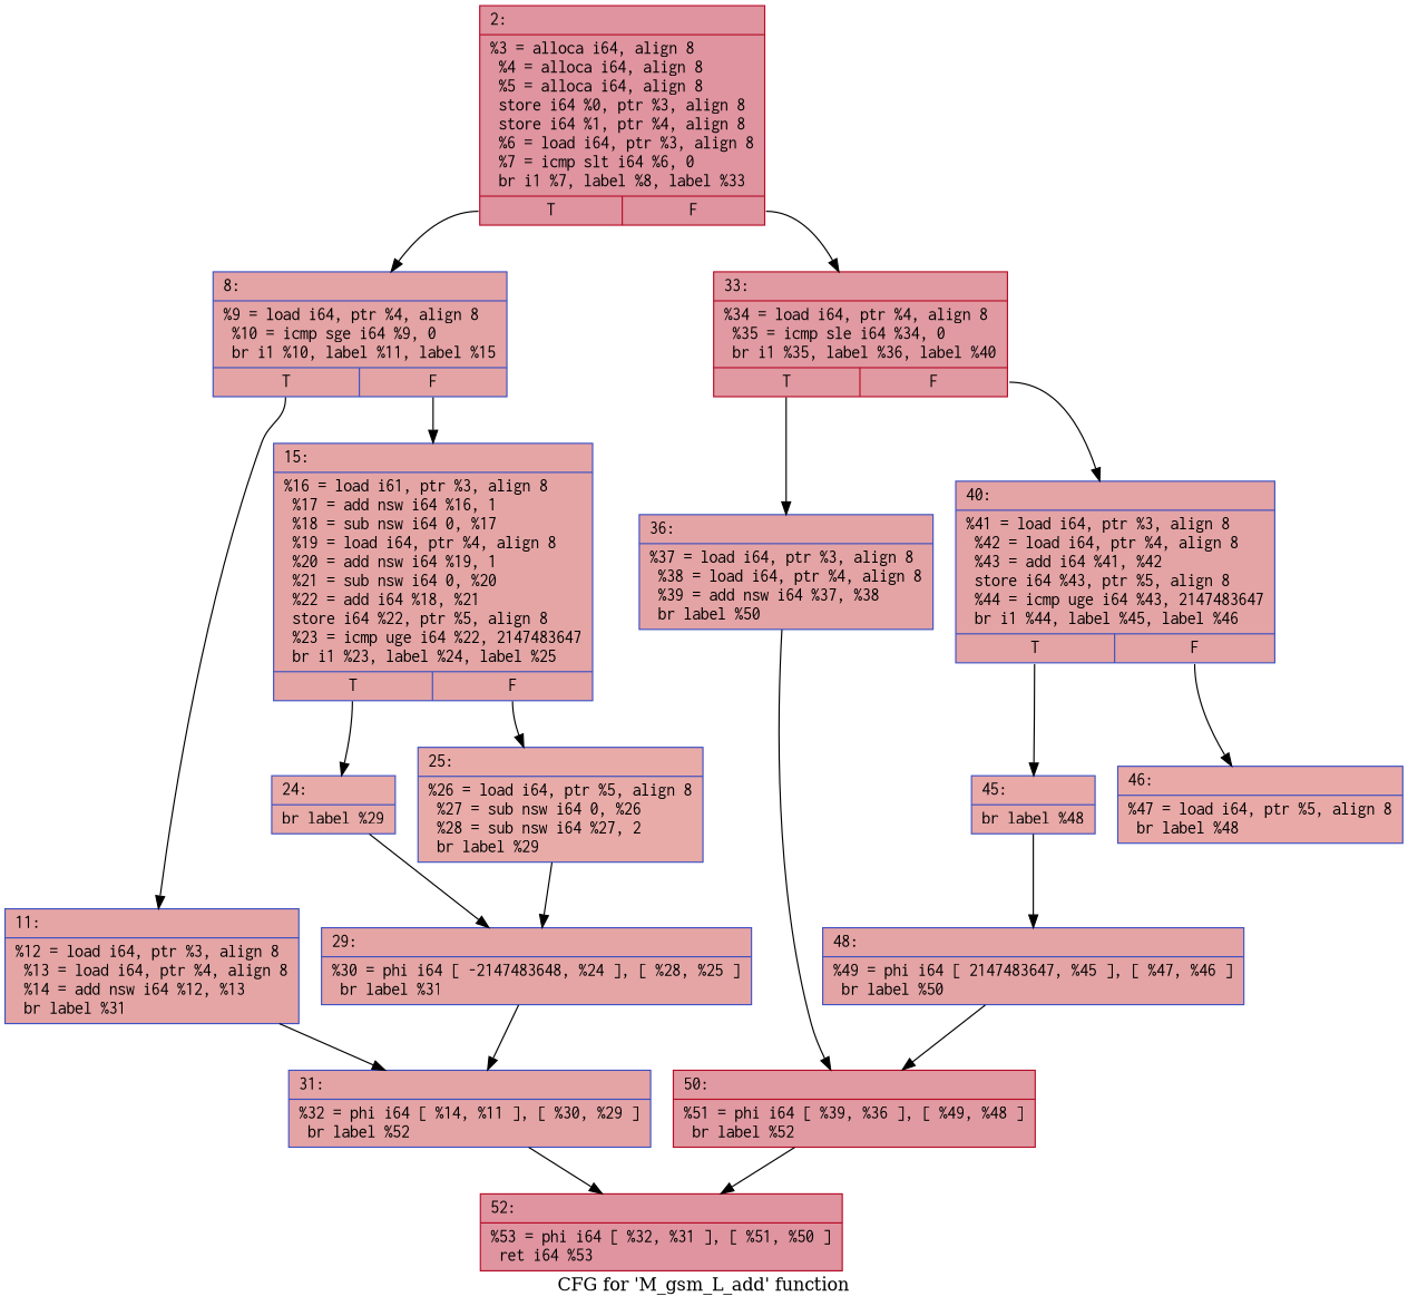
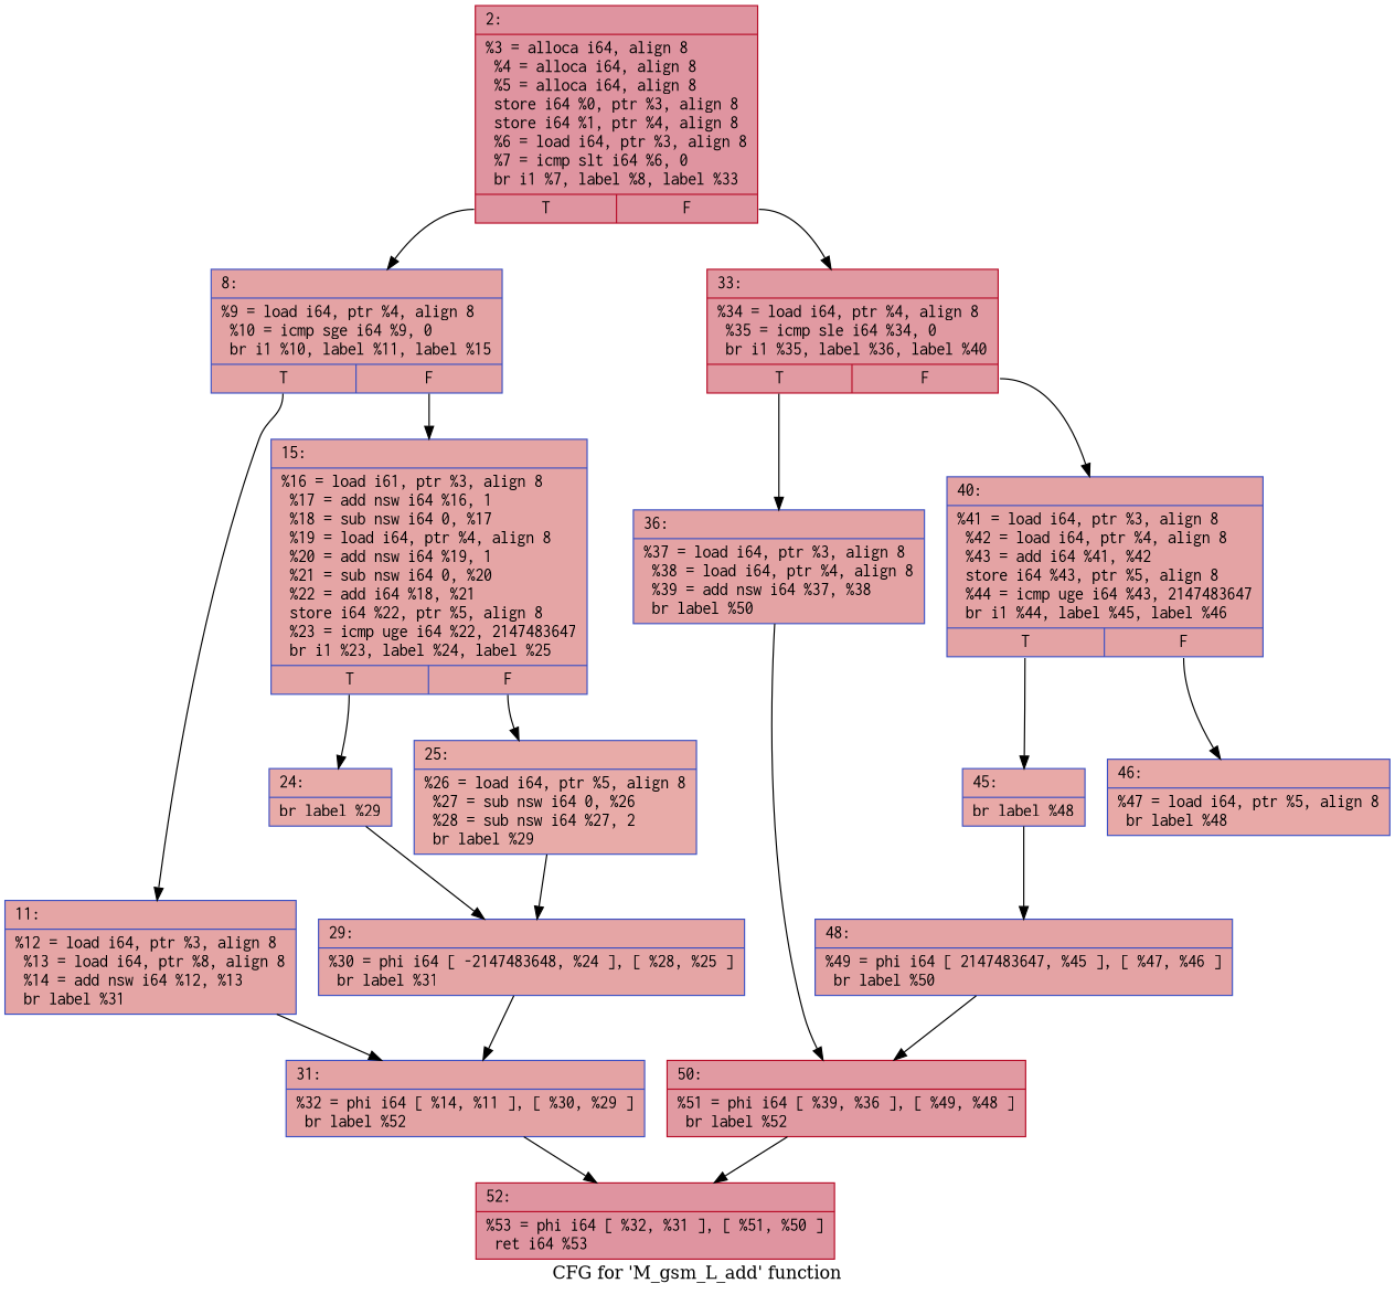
  digraph {
    label="CFG for 'M_gsm_L_add' function"
    node [color="#3d50c3ff" fillcolor="#c32e3170" fontname=Courier shape=record style=filled]
    n1 [color="#b70d28ff" fillcolor="#b70d2870" label="{2:\l|  %3 = alloca i64, align 8\l  %4 = alloca i64, align 8\l  %5 = alloca i64, align 8\l  store i64 %0, ptr %3, align 8\l  store i64 %1, ptr %4, align 8\l  %6 = load i64, ptr %3, align 8\l  %7 = icmp slt i64 %6, 0\l  br i1 %7, label %8, label %33\l|{<s0>T|<s1>F}}"]
    n2 [label="{8:\l|  %9 = load i64, ptr %4, align 8\l  %10 = icmp sge i64 %9, 0\l  br i1 %10, label %11, label %15\l|{<s0>T|<s1>F}}"]
    n3 [color="#b70d28ff" fillcolor="#bb1b2c70" label="{33:\l|  %34 = load i64, ptr %4, align 8\l  %35 = icmp sle i64 %34, 0\l  br i1 %35, label %36, label %40\l|{<s0>T|<s1>F}}"]
-   n4 [fillcolor="#c5333470" label="{11:\l|  %12 = load i64, ptr %3, align 8\l  %13 = load i64, ptr %4, align 8\l  %14 = add nsw i64 %12, %13\l  br label %31\l}"]
+   n4 [fillcolor="#c5333470" label="{11:\l|  %12 = load i64, ptr %3, align 8\l  %13 = load i64, ptr %8, align 8\l  %14 = add nsw i64 %12, %13\l  br label %31\l}"]
    n5 [fillcolor="#c5333470" label="{15:\l|  %16 = load i61, ptr %3, align 8\l  %17 = add nsw i64 %16, 1\l  %18 = sub nsw i64 0, %17\l  %19 = load i64, ptr %4, align 8\l  %20 = add nsw i64 %19, 1\l  %21 = sub nsw i64 0, %20\l  %22 = add i64 %18, %21\l  store i64 %22, ptr %5, align 8\l  %23 = icmp uge i64 %22, 2147483647\l  br i1 %23, label %24, label %25\l|{<s0>T|<s1>F}}"]
    n6 [label="{36:\l|  %37 = load i64, ptr %3, align 8\l  %38 = load i64, ptr %4, align 8\l  %39 = add nsw i64 %37, %38\l  br label %50\l}"]
    n7 [label="{40:\l|  %41 = load i64, ptr %3, align 8\l  %42 = load i64, ptr %4, align 8\l  %43 = add i64 %41, %42\l  store i64 %43, ptr %5, align 8\l  %44 = icmp uge i64 %43, 2147483647\l  br i1 %44, label %45, label %46\l|{<s0>T|<s1>F}}"]
    n8 [label="{31:\l|  %32 = phi i64 [ %14, %11 ], [ %30, %29 ]\l  br label %52\l}"]
    n9 [fillcolor="#cc403a70" label="{24:\l|  br label %29\l}"]
    n10 [fillcolor="#cc403a70" label="{25:\l|  %26 = load i64, ptr %5, align 8\l  %27 = sub nsw i64 0, %26\l  %28 = sub nsw i64 %27, 2\l  br label %29\l}"]
    n11 [color="#b70d28ff" fillcolor="#bb1b2c70" label="{50:\l|  %51 = phi i64 [ %39, %36 ], [ %49, %48 ]\l  br label %52\l}"]
    n12 [fillcolor="#ca3b3770" label="{45:\l|  br label %48\l}"]
    n13 [fillcolor="#ca3b3770" label="{46:\l|  %47 = load i64, ptr %5, align 8\l  br label %48\l}"]
    n14 [color="#b70d28ff" fillcolor="#b70d2870" label="{52:\l|  %53 = phi i64 [ %32, %31 ], [ %51, %50 ]\l  ret i64 %53\l}"]
    n15 [fillcolor="#c5333470" label="{29:\l|  %30 = phi i64 [ -2147483648, %24 ], [ %28, %25 ]\l  br label %31\l}"]
    n16 [label="{48:\l|  %49 = phi i64 [ 2147483647, %45 ], [ %47, %46 ]\l  br label %50\l}"]
    n1 -> n2 [tailport=s0]
    n1 -> n3 [tailport=s1]
    n2 -> n4 [tailport=s0]
    n2 -> n5 [tailport=s1]
    n3 -> n6 [tailport=s0]
    n3 -> n7 [tailport=s1]
    n4 -> n8
    n5 -> n9 [tailport=s0]
    n5 -> n10 [tailport=s1]
    n6 -> n11
    n7 -> n12 [tailport=s0]
    n7 -> n13 [tailport=s1]
    n8 -> n14
    n9 -> n15
    n10 -> n15
    n11 -> n14
    n12 -> n16
    n15 -> n8
    n16 -> n11
  }
